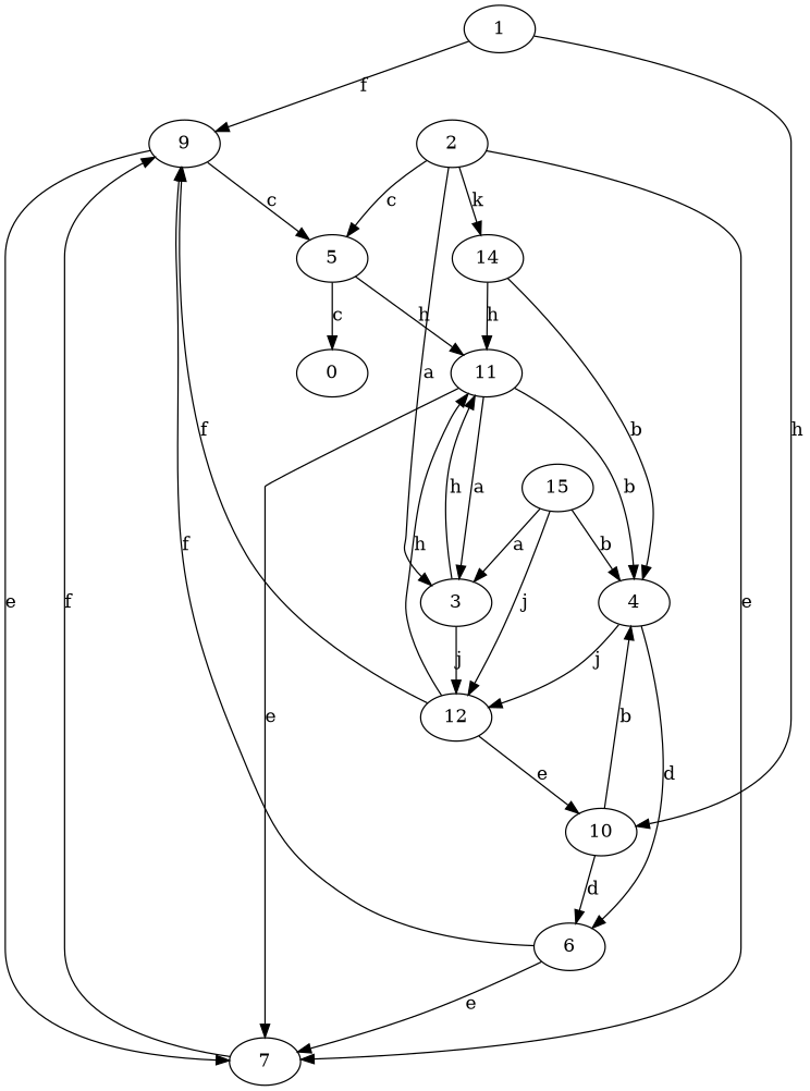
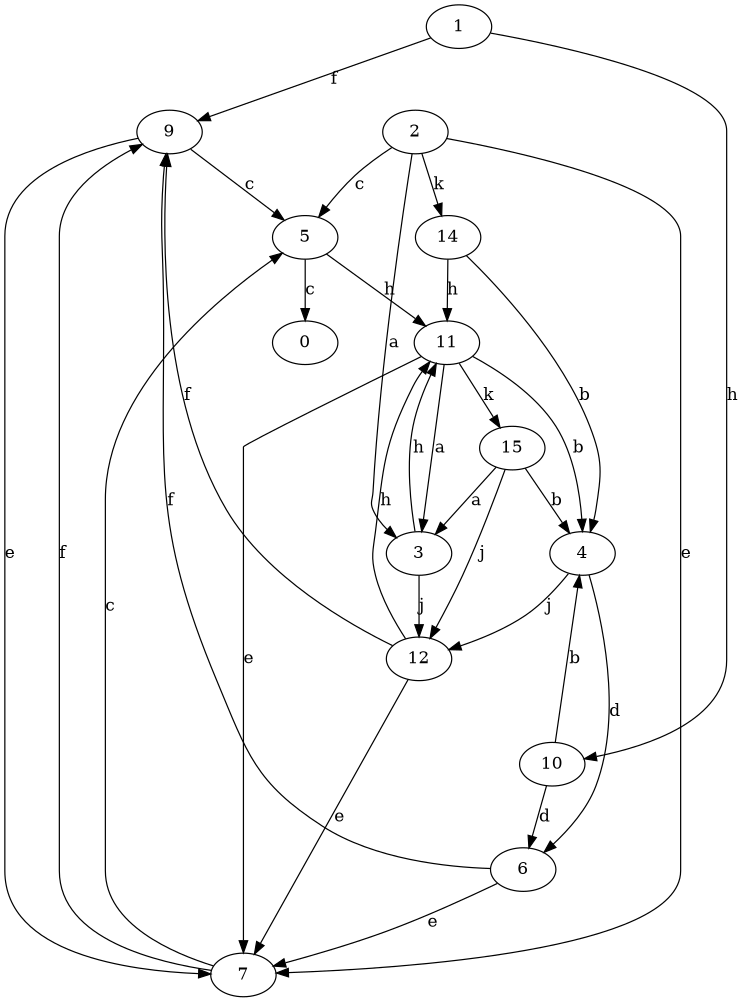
  strict digraph {
    1
    9
    10
    5
    7
    4
    6
    11
    3
    15
    2
    14
    12
    0
    1 -> 9 [label=f]
    1 -> 10 [label=h]
    9 -> 5 [label=c]
    9 -> 7 [label=e]
    10 -> 4 [label=b]
    10 -> 6 [label=d]
    5 -> 11 [label=h]
    5 -> 0 [label=c]
    7 -> 9 [label=f]
+   7 -> 5 [label=c]
    4 -> 6 [label=d]
    4 -> 12 [label=j]
    6 -> 9 [label=f]
    6 -> 7 [label=e]
    11 -> 7 [label=e]
    11 -> 4 [label=b]
    11 -> 3 [label=a]
+   11 -> 15 [label=k]
    3 -> 11 [label=h]
    3 -> 12 [label=j]
    15 -> 4 [label=b]
    15 -> 3 [label=a]
    15 -> 12 [label=j]
    2 -> 5 [label=c]
    2 -> 7 [label=e]
    2 -> 3 [label=a]
    2 -> 14 [label=k]
    14 -> 4 [label=b]
    14 -> 11 [label=h]
    12 -> 9 [label=f]
-   12 -> 10 [label=e]
+   12 -> 7 [label=e]
    12 -> 11 [label=h]
  }
